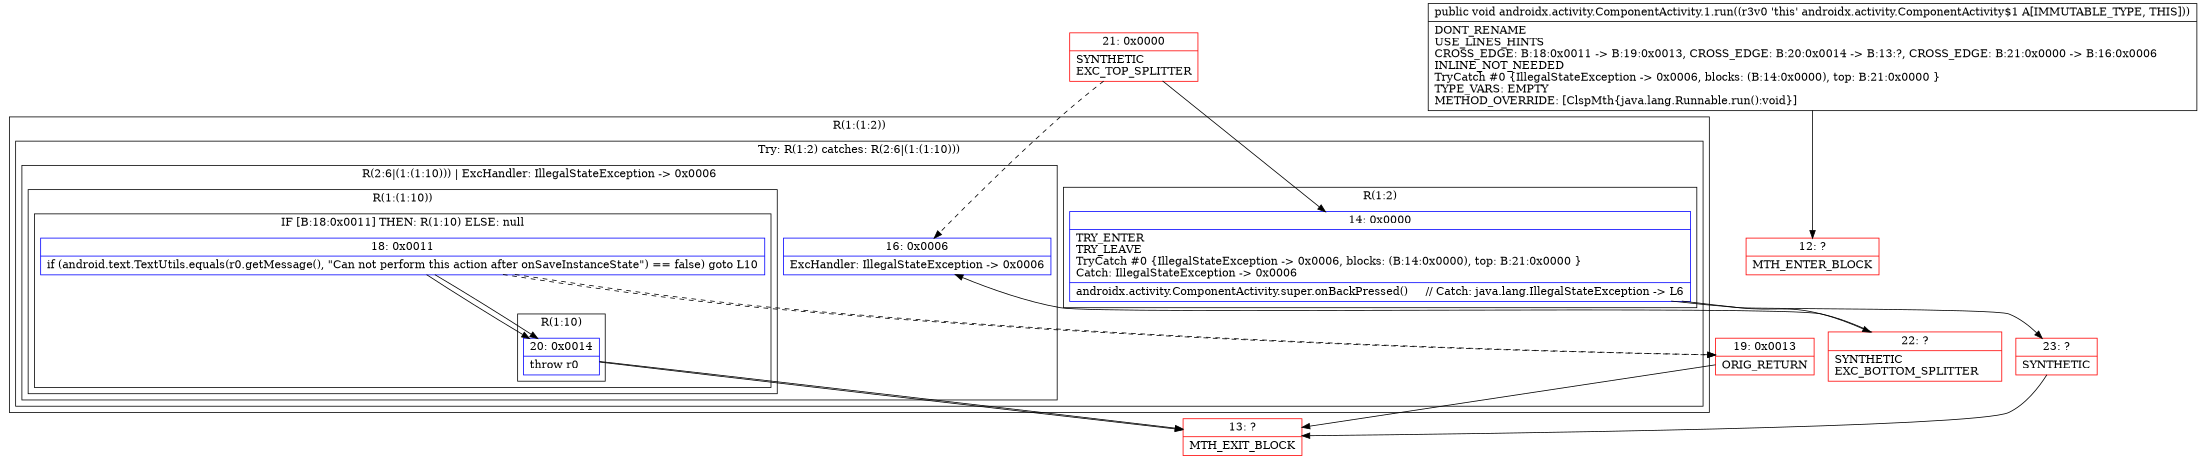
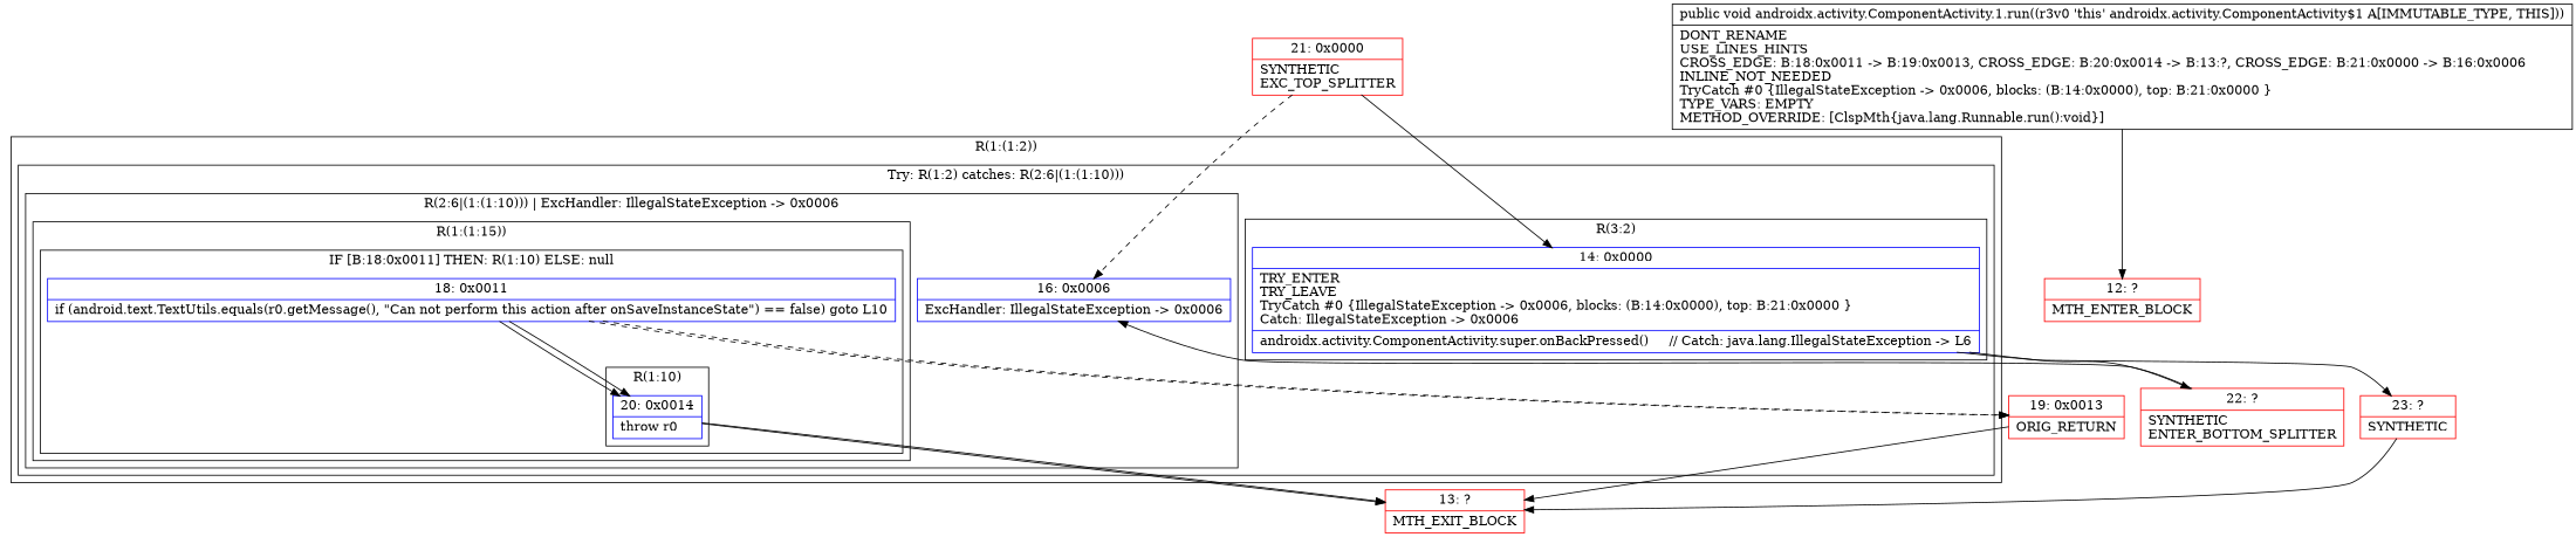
  digraph {
    node [color=red shape=record]
    n1 [color=blue label="{14\:\ 0x0000|TRY_ENTER\lTRY_LEAVE\lTryCatch #0 \{IllegalStateException \-\> 0x0006, blocks: (B:14:0x0000), top: B:21:0x0000 \}\lCatch: IllegalStateException \-\> 0x0006\l|androidx.activity.ComponentActivity.super.onBackPressed()     \/\/ Catch: java.lang.IllegalStateException \-\> L6\l}"]
    n2 [color=blue label="{20\:\ 0x0014|throw r0\l}"]
    n3 [color=blue label="{18\:\ 0x0011|if (android.text.TextUtils.equals(r0.getMessage(), \"Can not perform this action after onSaveInstanceState\") == false) goto L10\l}"]
    n4 [color=blue label="{16\:\ 0x0006|ExcHandler: IllegalStateException \-\> 0x0006\l}"]
-   n5 [label="{22\:\ ?|SYNTHETIC\lEXC_BOTTOM_SPLITTER\l}"]
+   n5 [label="{22\:\ ?|SYNTHETIC\lENTER_BOTTOM_SPLITTER\l}"]
    n6 [label="{23\:\ ?|SYNTHETIC\l}"]
    n7 [label="{13\:\ ?|MTH_EXIT_BLOCK\l}"]
    n8 [label="{19\:\ 0x0013|ORIG_RETURN\l}"]
    n9 [label="{12\:\ ?|MTH_ENTER_BLOCK\l}"]
    n10 [label="{21\:\ 0x0000|SYNTHETIC\lEXC_TOP_SPLITTER\l}"]
    n11 [label="{public void androidx.activity.ComponentActivity.1.run((r3v0 'this' androidx.activity.ComponentActivity$1 A[IMMUTABLE_TYPE, THIS]))  | DONT_RENAME\lUSE_LINES_HINTS\lCROSS_EDGE: B:18:0x0011 \-\> B:19:0x0013, CROSS_EDGE: B:20:0x0014 \-\> B:13:?, CROSS_EDGE: B:21:0x0000 \-\> B:16:0x0006\lINLINE_NOT_NEEDED\lTryCatch #0 \{IllegalStateException \-\> 0x0006, blocks: (B:14:0x0000), top: B:21:0x0000 \}\lTYPE_VARS: EMPTY\lMETHOD_OVERRIDE: [ClspMth\{java.lang.Runnable.run():void\}]\l}" color=""]
    subgraph cluster_1 {
      label="R(1:(1:2))"
      subgraph cluster_2 {
        label="Try: R(1:2) catches: R(2:6|(1:(1:10)))"
        subgraph cluster_3 {
-         label="R(1:2)"
+         label="R(3:2)"
          n1
        }
        subgraph cluster_4 {
          label="R(2:6|(1:(1:10))) | ExcHandler: IllegalStateException \-\> 0x0006\l"
          n4
          subgraph cluster_5 {
-           label="R(1:(1:10))"
+           label="R(1:(1:15))"
            subgraph cluster_6 {
              label="IF [B:18:0x0011] THEN: R(1:10) ELSE: null"
              n3
              subgraph cluster_7 {
                label="R(1:10)"
                n2
              }
            }
          }
        }
      }
    }
    subgraph cluster_8 {
      label="R(2:6|(1:(1:10))) | ExcHandler: IllegalStateException \-\> 0x0006\l"
      subgraph cluster_9 {
        label="R(1:(1:10))"
        subgraph cluster_10 {
          label="IF [B:18:0x0011] THEN: R(1:10) ELSE: null"
          subgraph cluster_11 {
            label="R(1:10)"
          }
        }
      }
    }
    n1 -> n5
    n1 -> n6
    n2 -> n7
    n2 -> n7
    n3 -> n2
    n3 -> n2
    n3 -> n8 [style=dashed]
    n3 -> n8 [style=dashed]
    n5 -> n4
    n6 -> n7
    n8 -> n7
    n10 -> n1
    n10 -> n4 [style=dashed]
    n11 -> n9
  }
